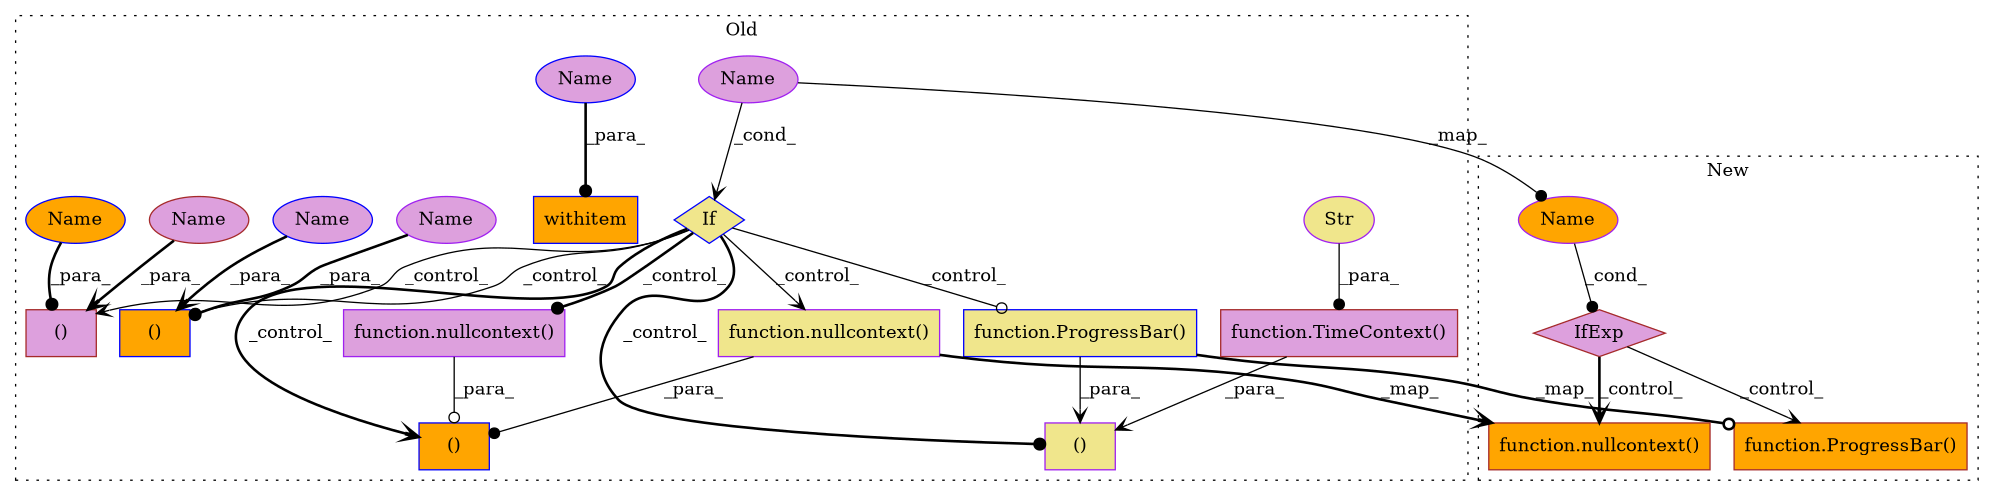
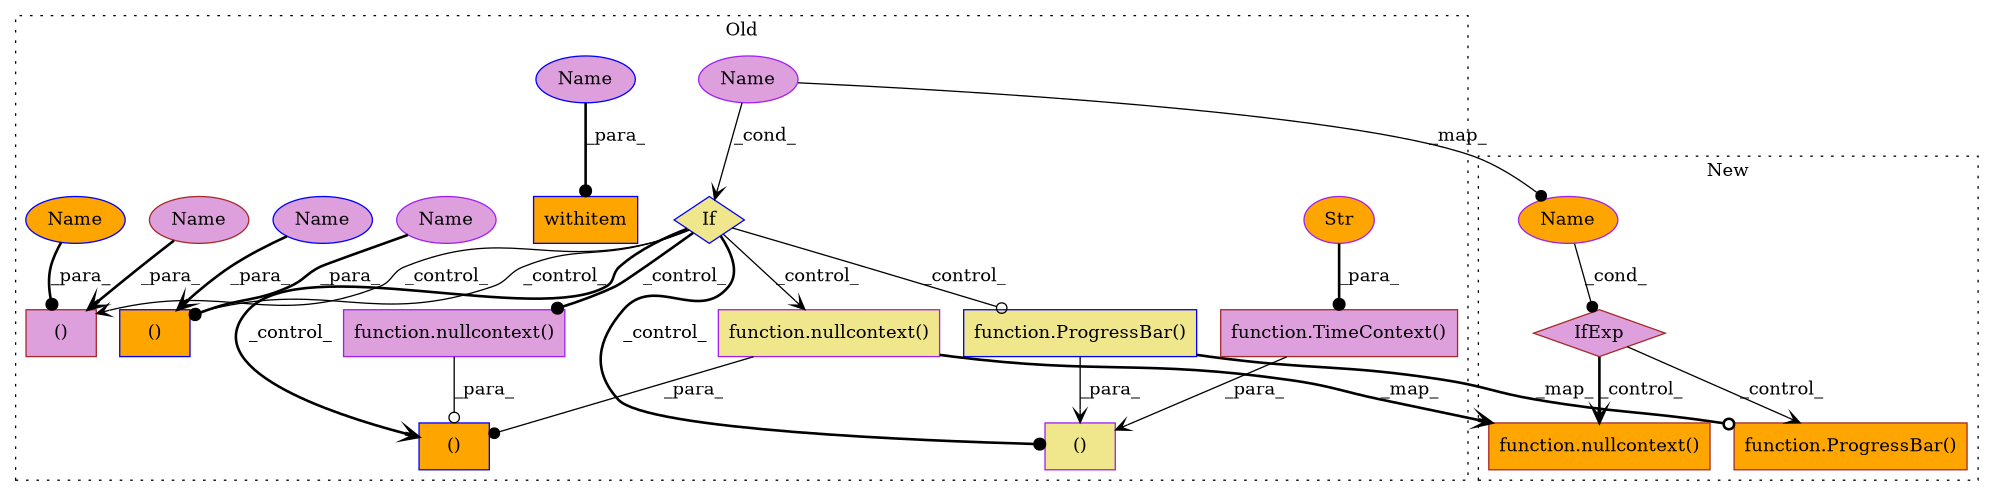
  digraph {
    node [a=87 color=blue fillcolor=plum l=3 s=1739 shape=box style=filled]
    edge [arrowhead=vee style=solid]
    n1 [a=75 fillcolor=khaki l=13 label="function.ProgressBar()" s=1590]
    n2 [a=96 fillcolor=khaki label=If s=1536 shape=diamond]
    n3 [color=purple l=18 label=Name s=1539 shape=ellipse]
    n4 [a=75 color=brown l="12,1" label="function.TimeContext()" s="1605,1619"]
    n5 [a=54 color=purple fillcolor=khaki l=17 label="()" s=1603]
-   n6 [a=66 color=purple fillcolor=khaki l=2 label=Str s=1617 shape=ellipse]
+   n6 [a=66 color=purple fillcolor=orange l=2 label=Str s=1617 shape=ellipse]
    n7 [a=54 color=brown l=5 label="()" s=1582]
    n8 [a=49 fillcolor=orange label=withitem]
    n9 [a=54 fillcolor=orange l=5 label="()" s=1666]
    n10 [a=75 color=purple fillcolor=khaki l=13 label="function.nullcontext()" s=1674]
    n11 [a=54 fillcolor=orange l=15 label="()" s=1687]
    n12 [a=75 color=purple l=13 label="function.nullcontext()" s=1689]
    n13 [label=Name shape=ellipse]
    n14 [color=purple label=Name s=1668 shape=ellipse]
    n15 [color=brown label=Name s=1584 shape=ellipse]
    n16 [label=Name s=1663 shape=ellipse]
    n17 [fillcolor=orange label=Name s=1579 shape=ellipse]
    n18 [a=75 color=brown fillcolor=orange l=13 label="function.ProgressBar()" s=1540]
    n19 [color=purple fillcolor=orange l=18 label=Name s=1557 shape=ellipse]
    n20 [a=51 color=brown l="4,6" label=IfExp s="1553,1575" shape=diamond]
    n21 [a=75 color=brown fillcolor=orange l=13 label="function.nullcontext()" s=1581]
    subgraph cluster_1 {
      label=Old
      style=dotted
      n1
      n2
      n3
      n4
      n5
      n6
      n7
      n8
      n9
      n10
      n11
      n12
      n13
      n14
      n15
      n16
      n17
    }
    subgraph cluster_2 {
      label=New
      style=dotted
      n18
      n19
      n20
      n21
    }
    n1 -> n5 [label=_para_]
    n1 -> n18 [arrowhead=odot label=_map_ style=bold]
    n2 -> n1 [arrowhead=odot label=_control_]
    n2 -> n5 [arrowhead=dot label=_control_ style=bold]
    n2 -> n7 [label=_control_]
    n2 -> n9 [arrowhead=odot label=_control_]
    n2 -> n10 [label=_control_]
    n2 -> n11 [label=_control_ style=bold]
    n2 -> n12 [arrowhead=dot label=_control_ style=bold]
    n3 -> n2 [label=_cond_]
    n3 -> n19 [arrowhead=dot label=_map_]
    n4 -> n5 [label=_para_]
-   n6 -> n4 [arrowhead=dot label=_para_]
+   n6 -> n4 [arrowhead=dot label=_para_ style=bold]
    n10 -> n11 [arrowhead=dot label=_para_]
    n10 -> n21 [label=_map_ style=bold]
    n12 -> n11 [arrowhead=odot label=_para_]
    n13 -> n8 [arrowhead=dot label=_para_ style=bold]
    n14 -> n9 [arrowhead=dot label=_para_ style=bold]
    n15 -> n7 [label=_para_ style=bold]
    n16 -> n9 [label=_para_ style=bold]
    n17 -> n7 [arrowhead=dot label=_para_ style=bold]
    n19 -> n20 [arrowhead=dot label=_cond_]
    n20 -> n18 [label=_control_]
    n20 -> n21 [label=_control_ style=bold]
  }
